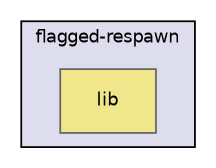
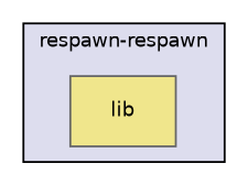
  digraph {
    compound=true
    n1 [fillcolor=khaki fontname=Helvetica fontsize=10 label=lib pencolor=black shape=box style=filled color=gray40]
    subgraph cluster_1 {
      bgcolor="#ddddee"
      fontname=Helvetica
      fontsize=10
-     label="flagged-respawn"
+     label="respawn-respawn"
      pencolor=black
      n1
    }
  }
